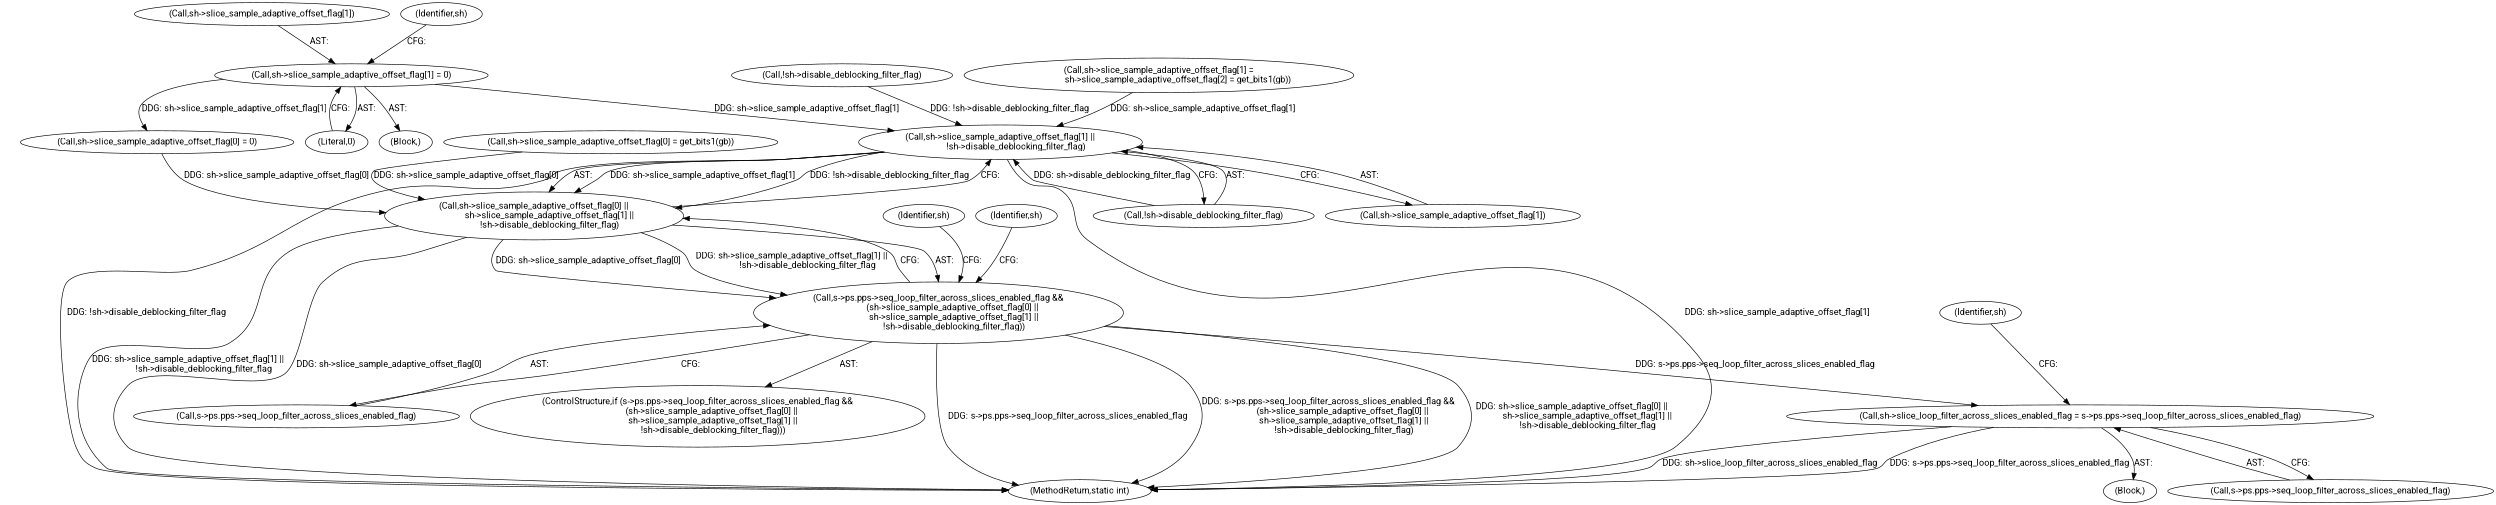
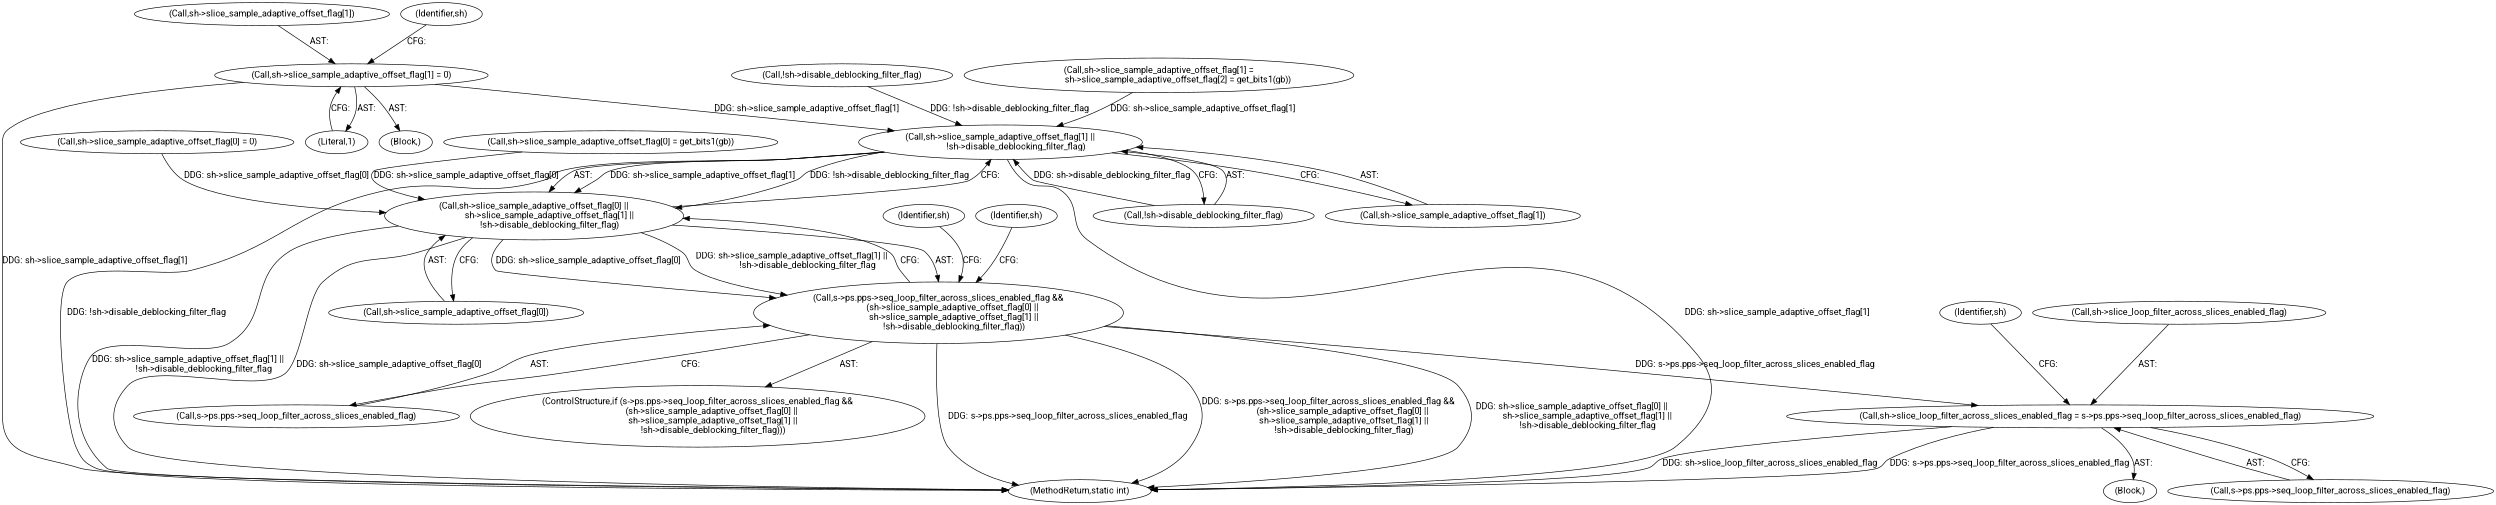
  digraph {
    fontname=Roboto
    node [fontname=Roboto]
    edge [fontname=Roboto]
    n1 [label="(Call,sh->slice_sample_adaptive_offset_flag[1] = 0)"]
    n2 [label="(Call,sh->slice_sample_adaptive_offset_flag[1] ||\n             !sh->disable_deblocking_filter_flag)"]
-   n3 [label="(Literal,0)"]
+   n3 [label="(Literal,1)"]
    n4 [label="(Block,)"]
    n5 [label="(MethodReturn,static int)"]
    n6 [label="(Call,sh->slice_sample_adaptive_offset_flag[0] ||\n             sh->slice_sample_adaptive_offset_flag[1] ||\n             !sh->disable_deblocking_filter_flag)"]
    n7 [label="(Call,!sh->disable_deblocking_filter_flag)"]
    n8 [label="(Call,sh->slice_sample_adaptive_offset_flag[1])"]
    n9 [label="(Call,s->ps.pps->seq_loop_filter_across_slices_enabled_flag &&\n            (sh->slice_sample_adaptive_offset_flag[0] ||\n             sh->slice_sample_adaptive_offset_flag[1] ||\n             !sh->disable_deblocking_filter_flag))"]
+   n10 [label="(Call,sh->slice_sample_adaptive_offset_flag[0])"]
    n11 [label="(Call,sh->slice_loop_filter_across_slices_enabled_flag = s->ps.pps->seq_loop_filter_across_slices_enabled_flag)"]
    n12 [label="(Call,s->ps.pps->seq_loop_filter_across_slices_enabled_flag)"]
    n13 [label="(ControlStructure,if (s->ps.pps->seq_loop_filter_across_slices_enabled_flag &&\n            (sh->slice_sample_adaptive_offset_flag[0] ||\n             sh->slice_sample_adaptive_offset_flag[1] ||\n             !sh->disable_deblocking_filter_flag)))"]
    n14 [label="(Block,)"]
    n15 [label="(Call,s->ps.pps->seq_loop_filter_across_slices_enabled_flag)"]
    n16 [label="(Call,sh->slice_sample_adaptive_offset_flag[1])"]
    n17 [label="(Identifier,sh)"]
    n18 [label="(Call,!sh->disable_deblocking_filter_flag)"]
    n19 [label="(Identifier,sh)"]
    n20 [label="(Call,sh->slice_sample_adaptive_offset_flag[1] =\n                sh->slice_sample_adaptive_offset_flag[2] = get_bits1(gb))"]
    n21 [label="(Call,sh->slice_sample_adaptive_offset_flag[0] = 0)"]
+   n22 [label="(Call,sh->slice_loop_filter_across_slices_enabled_flag)"]
    n23 [label="(Call,sh->slice_sample_adaptive_offset_flag[0] = get_bits1(gb))"]
    n24 [label="(Identifier,sh)"]
    n25 [label="(Identifier,sh)"]
    n1 -> n2 [label="DDG: sh->slice_sample_adaptive_offset_flag[1]"]
    n1 -> n3 [label="AST: "]
    n1 -> n4 [label="AST: "]
-   n1 -> n21 [label="DDG: sh->slice_sample_adaptive_offset_flag[1]"]
+   n1 -> n5 [label="DDG: sh->slice_sample_adaptive_offset_flag[1]"]
    n2 -> n5 [label="DDG: !sh->disable_deblocking_filter_flag"]
    n2 -> n5 [label="DDG: sh->slice_sample_adaptive_offset_flag[1]"]
    n2 -> n6 [label="AST: "]
    n2 -> n6 [label="DDG: sh->slice_sample_adaptive_offset_flag[1]"]
    n2 -> n6 [label="DDG: !sh->disable_deblocking_filter_flag"]
    n2 -> n7 [label="CFG: "]
    n2 -> n8 [label="CFG: "]
    n3 -> n1 [label="CFG: "]
    n6 -> n2 [label="CFG: "]
    n6 -> n5 [label="DDG: sh->slice_sample_adaptive_offset_flag[1] ||\n             !sh->disable_deblocking_filter_flag"]
    n6 -> n5 [label="DDG: sh->slice_sample_adaptive_offset_flag[0]"]
    n6 -> n9 [label="AST: "]
    n6 -> n9 [label="DDG: sh->slice_sample_adaptive_offset_flag[0]"]
    n6 -> n9 [label="DDG: sh->slice_sample_adaptive_offset_flag[1] ||\n             !sh->disable_deblocking_filter_flag"]
+   n6 -> n10 [label="CFG: "]
    n7 -> n2 [label="AST: "]
    n7 -> n2 [label="DDG: sh->disable_deblocking_filter_flag"]
    n8 -> n2 [label="AST: "]
    n9 -> n5 [label="DDG: s->ps.pps->seq_loop_filter_across_slices_enabled_flag &&\n            (sh->slice_sample_adaptive_offset_flag[0] ||\n             sh->slice_sample_adaptive_offset_flag[1] ||\n             !sh->disable_deblocking_filter_flag)"]
    n9 -> n5 [label="DDG: sh->slice_sample_adaptive_offset_flag[0] ||\n             sh->slice_sample_adaptive_offset_flag[1] ||\n             !sh->disable_deblocking_filter_flag"]
    n9 -> n5 [label="DDG: s->ps.pps->seq_loop_filter_across_slices_enabled_flag"]
    n9 -> n6 [label="CFG: "]
    n9 -> n11 [label="DDG: s->ps.pps->seq_loop_filter_across_slices_enabled_flag"]
    n9 -> n12 [label="CFG: "]
    n9 -> n13 [label="AST: "]
+   n10 -> n6 [label="AST: "]
    n11 -> n5 [label="DDG: sh->slice_loop_filter_across_slices_enabled_flag"]
    n11 -> n5 [label="DDG: s->ps.pps->seq_loop_filter_across_slices_enabled_flag"]
    n11 -> n14 [label="AST: "]
    n11 -> n15 [label="CFG: "]
    n12 -> n9 [label="AST: "]
    n15 -> n11 [label="AST: "]
    n16 -> n1 [label="AST: "]
    n17 -> n9 [label="CFG: "]
    n18 -> n2 [label="DDG: !sh->disable_deblocking_filter_flag"]
    n19 -> n9 [label="CFG: "]
    n20 -> n2 [label="DDG: sh->slice_sample_adaptive_offset_flag[1]"]
    n21 -> n6 [label="DDG: sh->slice_sample_adaptive_offset_flag[0]"]
+   n22 -> n11 [label="AST: "]
    n23 -> n6 [label="DDG: sh->slice_sample_adaptive_offset_flag[0]"]
    n24 -> n1 [label="CFG: "]
    n25 -> n11 [label="CFG: "]
  }
